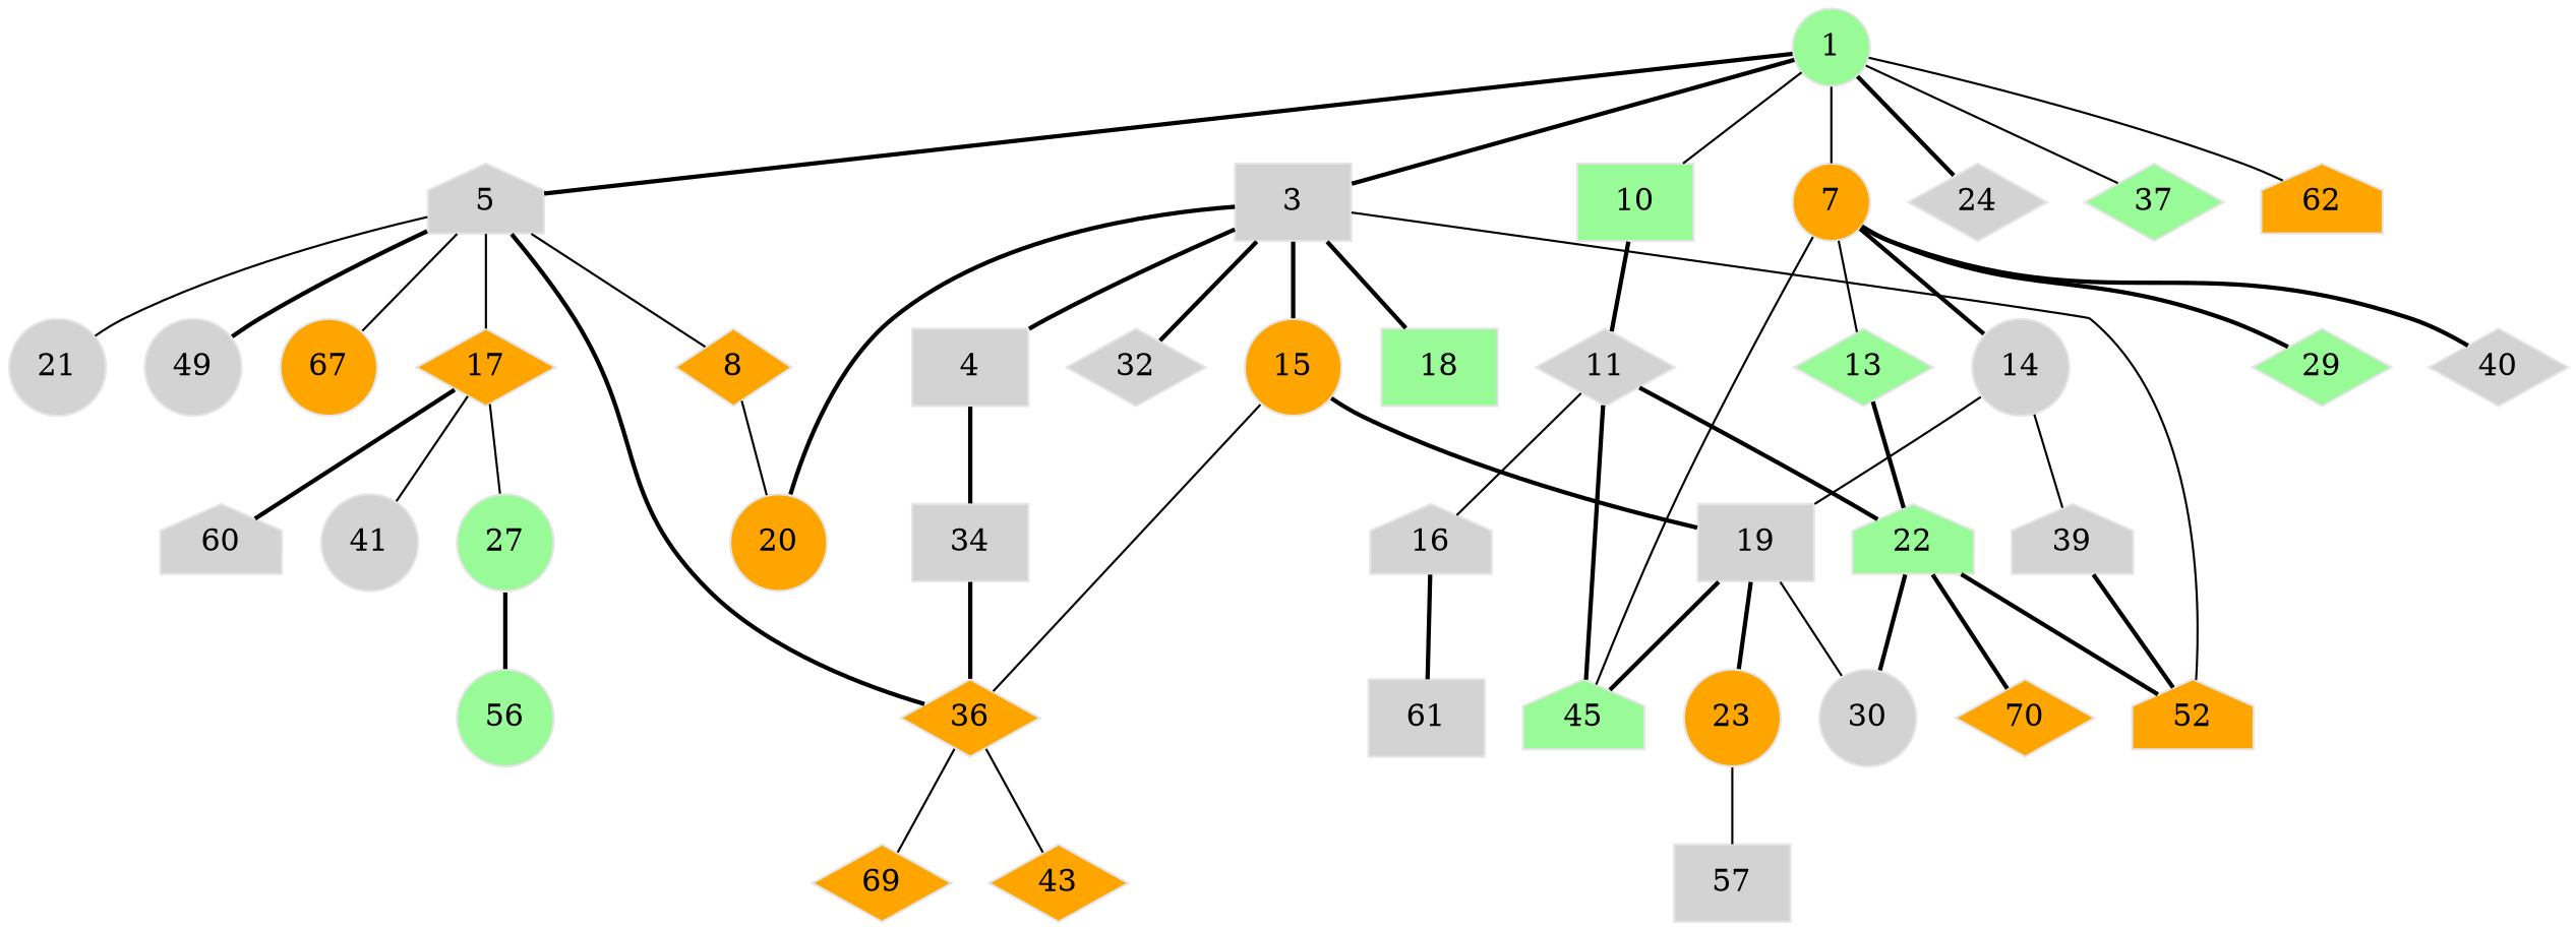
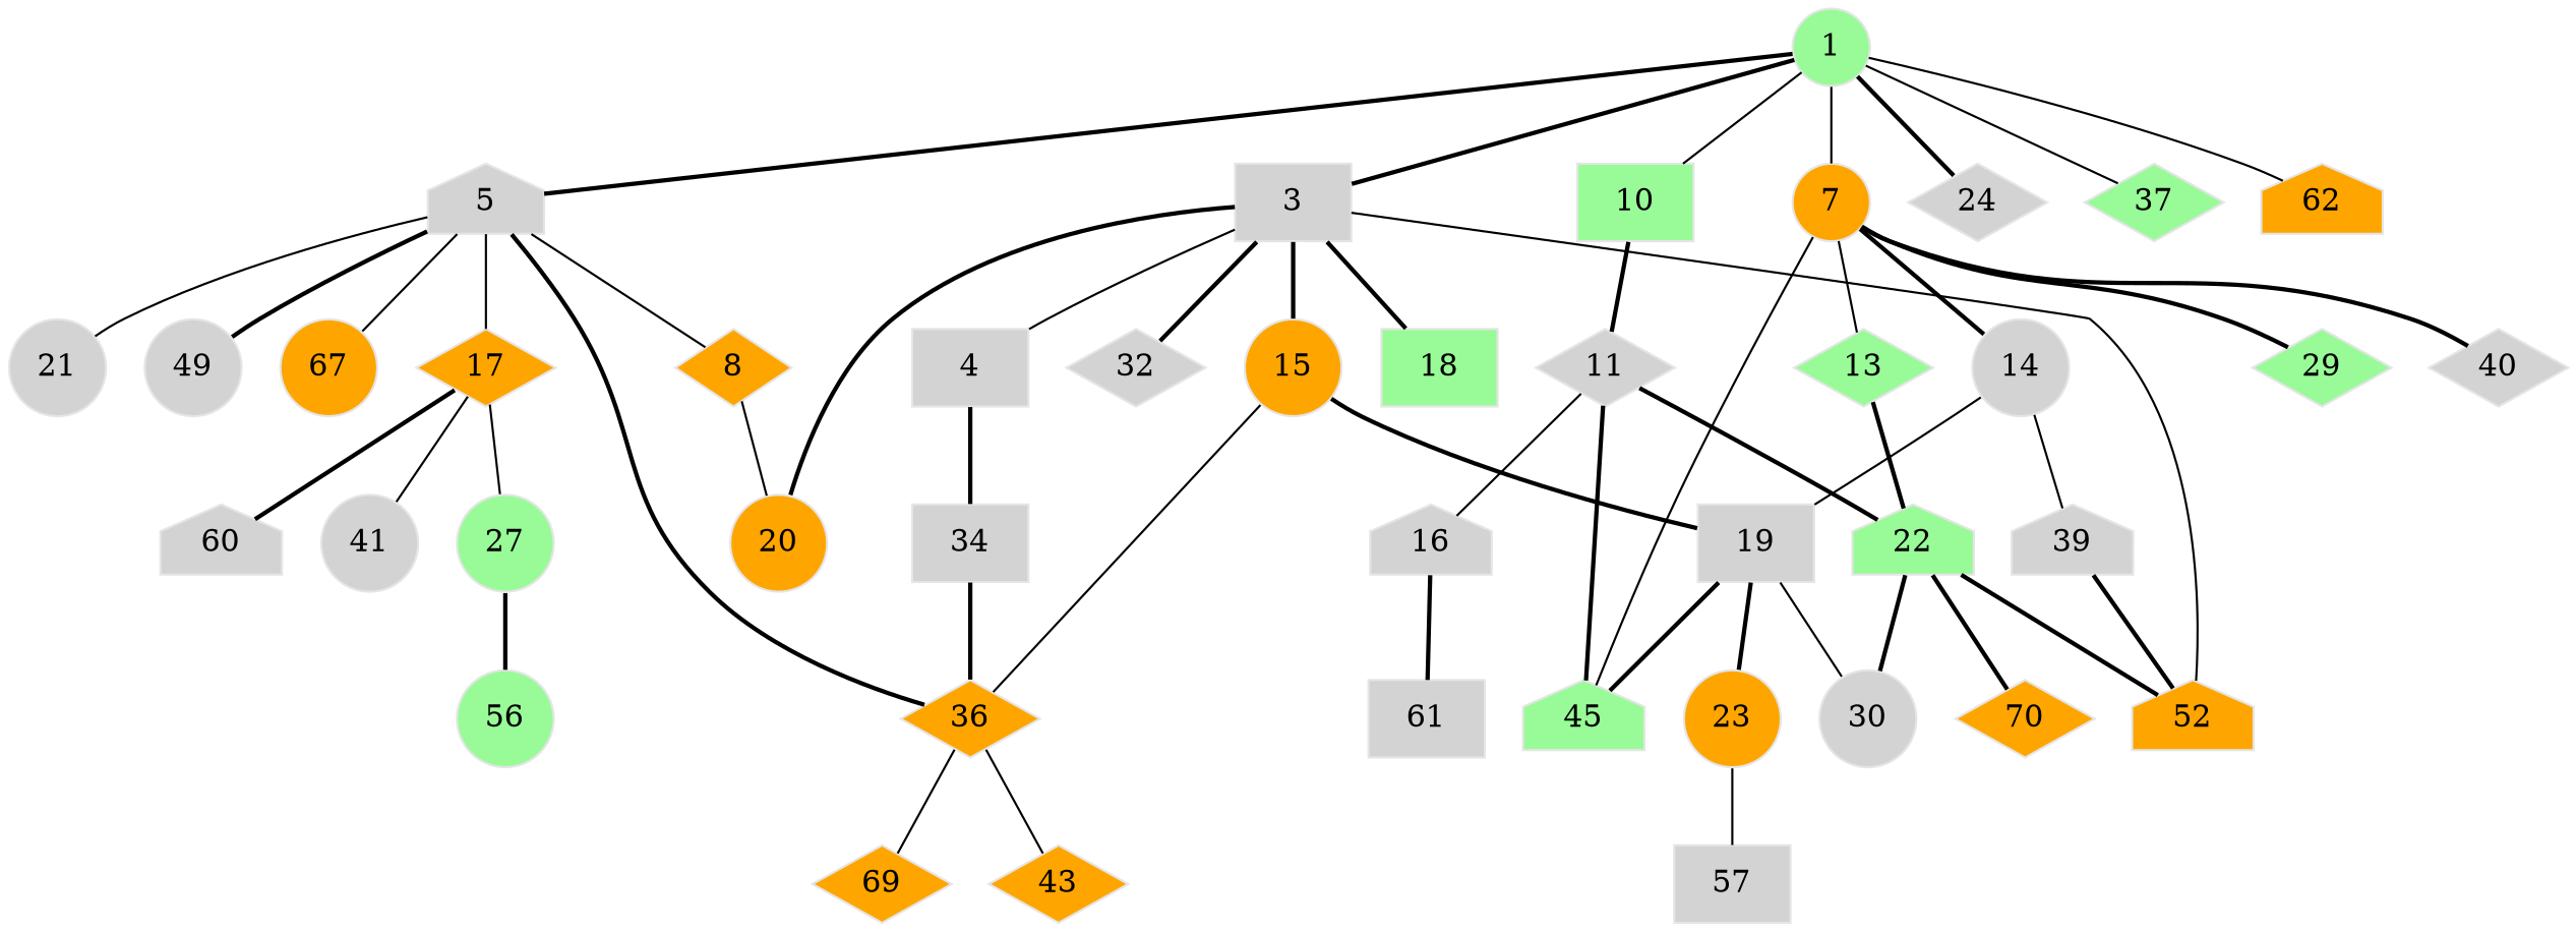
  graph {
    node [color=gray90 fillcolor=lightgrey shape=circle style=filled]
    edge [style=bold]
    1 [fillcolor=palegreen super="+2"]
    3 [shape=box super="+6"]
    5 [shape=house super="+33"]
    7 [fillcolor=orange super="+12"]
    10 [fillcolor=palegreen shape=box]
    24 [shape=diamond]
    37 [fillcolor=palegreen shape=diamond super="+53"]
    62 [fillcolor=orange shape=house]
    4 [shape=box super="+35"]
    15 [fillcolor=orange super="+26"]
    18 [fillcolor=palegreen shape=box super="+64"]
    20 [fillcolor=orange super="+47"]
    32 [shape=diamond super="+42"]
    52 [fillcolor=orange shape=house super="+63"]
    8 [fillcolor=orange shape=diamond super="+9"]
    17 [fillcolor=orange shape=diamond super="+25"]
    21 [super="+31"]
    36 [fillcolor=orange shape=diamond super="+65"]
    49 [super="+51"]
    67 [fillcolor=orange]
    13 [fillcolor=palegreen shape=diamond]
    14 [super="+54"]
    29 [fillcolor=palegreen shape=diamond super="+38"]
    40 [shape=diamond super="+44"]
    45 [fillcolor=palegreen shape=house super="+66"]
    11 [shape=diamond super="+58"]
    34 [shape=box]
    19 [shape=box super="+28"]
    27 [fillcolor=palegreen super="+46"]
    41
    60 [shape=house]
    43 [fillcolor=orange shape=diamond super="+55"]
    69 [fillcolor=orange shape=diamond]
    22 [fillcolor=palegreen shape=house super="+50"]
    39 [shape=house]
    16 [shape=house]
    61 [shape=box super="+68"]
    30
    70 [fillcolor=orange shape=diamond]
    23 [fillcolor=orange super="+48"]
    56 [fillcolor=palegreen super="+59"]
    57 [shape=box]
    1 -- 3
    1 -- 5
    1 -- 7 [style=solid]
    1 -- 10 [style=solid]
    1 -- 24
    1 -- 37 [style=solid]
    1 -- 62 [style=solid]
-   3 -- 4
+   3 -- 4 [style=solid]
    3 -- 15
    3 -- 18
    3 -- 20
    3 -- 32
    3 -- 52 [style=solid]
    5 -- 8 [style=solid]
    5 -- 17 [style=solid]
    5 -- 21 [style=solid]
    5 -- 36
    5 -- 49
    5 -- 67 [style=solid]
    7 -- 13 [style=solid]
    7 -- 14
    7 -- 29
    7 -- 40
    7 -- 45 [style=solid]
    10 -- 11
    4 -- 34
    15 -- 36 [style=solid]
    15 -- 19
    8 -- 20 [style=solid]
    17 -- 27 [style=solid]
    17 -- 41 [style=solid]
    17 -- 60
    36 -- 43 [style=solid]
    36 -- 69 [style=solid]
    13 -- 22
    14 -- 19 [style=solid]
    14 -- 39 [style=solid]
    11 -- 45
    11 -- 22
    11 -- 16 [style=solid]
    34 -- 36
    19 -- 45
    19 -- 30 [style=solid]
    19 -- 23
    27 -- 56
    22 -- 52
    22 -- 30
    22 -- 70
    39 -- 52
    16 -- 61
    23 -- 57 [style=solid]
  }
